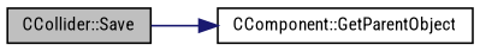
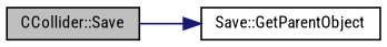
  digraph {
    rankdir=LR
    fontname="Roboto Condensed"
    node [color=black fontname="Roboto Condensed" fontsize=10 shape=record style=filled]
    n1 [fillcolor=grey75 fontcolor=black height=0.2 label="CCollider::Save" width=0.4]
-   n2 [fillcolor=white height=0.2 label="CComponent::GetParentObject" width=0.4]
+   n2 [fillcolor=white height=0.2 label="Save::GetParentObject" width=0.4]
    n1 -> n2 [color=midnightblue fontname="Roboto Condensed" fontsize=10 labelfontname=Helvetica labelfontsize=10 style=solid]
  }
